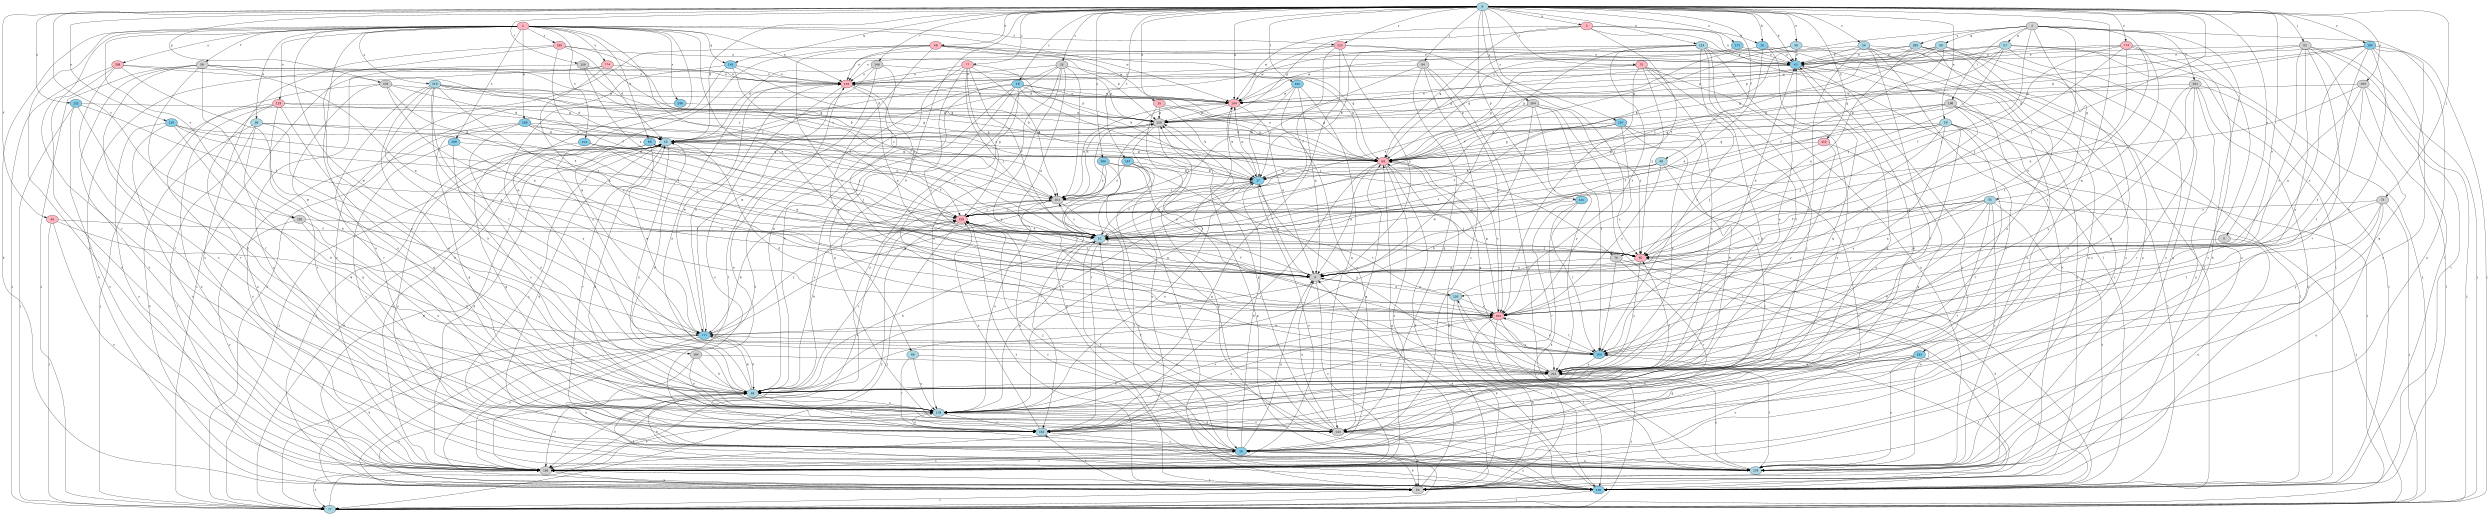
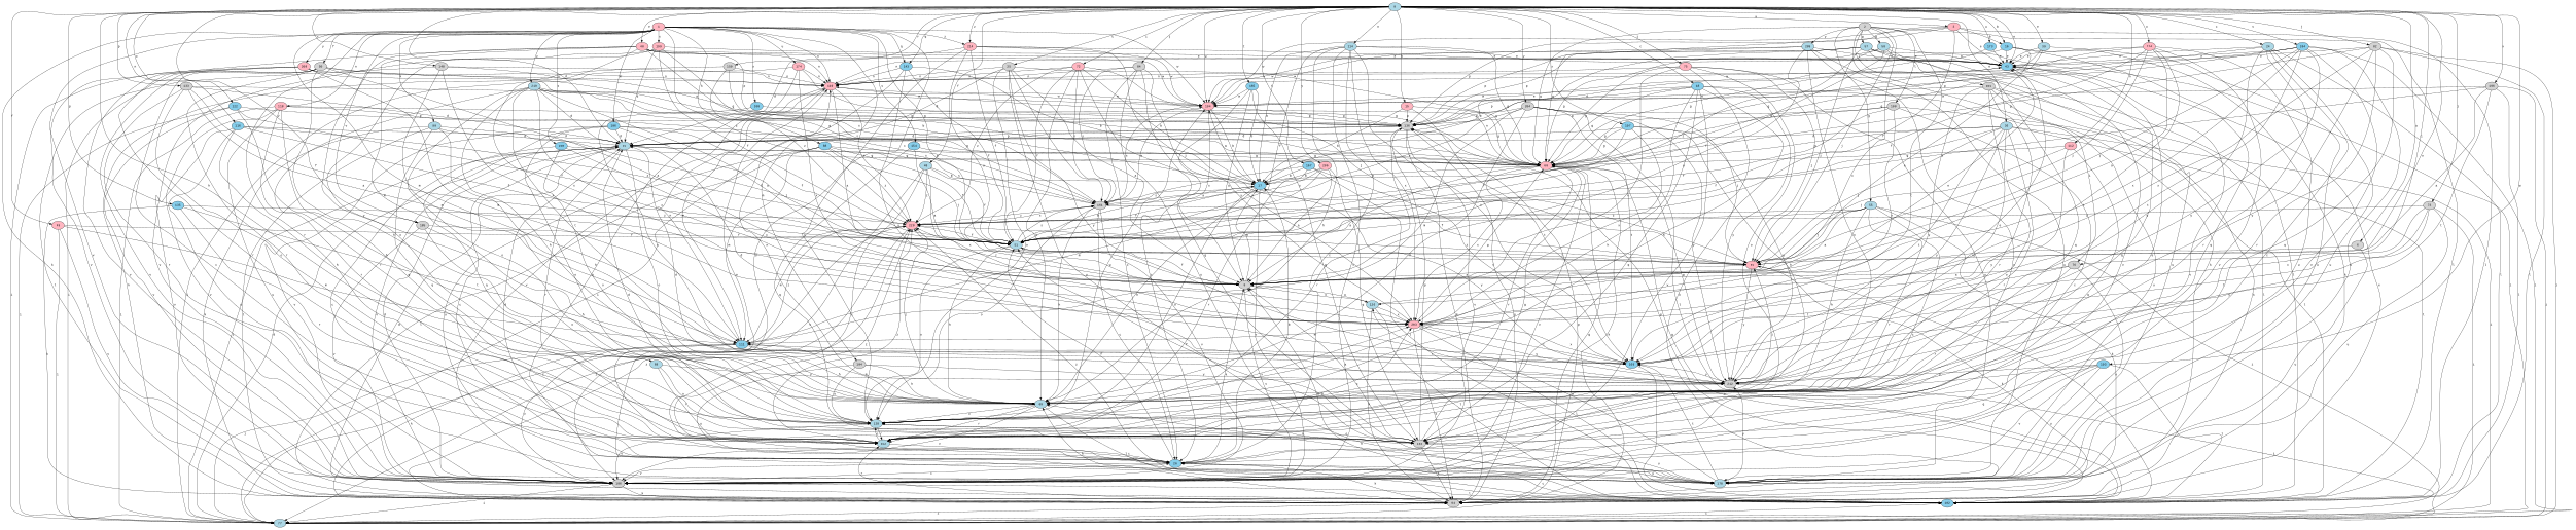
  strict digraph {
    fontname="Liberation Mono"
    node [fillcolor=lightgrey fontname="Liberation Mono" style=filled]
    edge [fontname="Liberation Mono"]
    0 [fillcolor=lightblue]
    3 [fillcolor=lightpink]
    6
    15 [fillcolor=lightpink]
    16 [fillcolor=skyblue]
    18 [fillcolor=skyblue]
    24 [fillcolor=lightblue]
    25
    35 [fillcolor=lightblue]
    36 [fillcolor=lightblue]
    39 [fillcolor=lightblue]
    40 [fillcolor=lightpink]
    43 [fillcolor=skyblue]
    48 [fillcolor=lightblue]
    49 [fillcolor=lightpink]
    68 [fillcolor=lightblue]
    72 [fillcolor=lightpink]
    73
    75 [fillcolor=lightpink]
    76
    82
    84
    112 [fillcolor=lightpink]
    114 [fillcolor=lightblue]
    116 [fillcolor=skyblue]
    122 [fillcolor=skyblue]
    124 [fillcolor=lightpink]
    126 [fillcolor=lightblue]
    133
    135 [fillcolor=skyblue]
    143 [fillcolor=skyblue]
    148
    150
    165 [fillcolor=skyblue]
    167 [fillcolor=skyblue]
    173 [fillcolor=skyblue]
    184 [fillcolor=skyblue]
    185
    193 [fillcolor=skyblue]
    194 [fillcolor=lightpink]
    196
    197 [fillcolor=skyblue]
    204
-   206 [fillcolor=skyblue]
+   206 [fillcolor=lightpink]
    214 [fillcolor=lightpink]
    60 [fillcolor=lightpink]
    102 [fillcolor=skyblue]
    51 [fillcolor=lightblue]
    136
    178 [fillcolor=lightblue]
    85 [fillcolor=lightpink]
    169 [fillcolor=skyblue]
    17 [fillcolor=skyblue]
    8
    94
    119 [fillcolor=lightpink]
    144
    186
    69 [fillcolor=lightblue]
    212
    152 [fillcolor=lightblue]
    26 [fillcolor=skyblue]
    128 [fillcolor=lightblue]
    161
    77 [fillcolor=lightblue]
    111 [fillcolor=skyblue]
    203 [fillcolor=lightpink]
    220 [fillcolor=lightpink]
    1 [fillcolor=lightpink]
    50
    88 [fillcolor=skyblue]
    90 [fillcolor=lightblue]
    104
    106 [fillcolor=skyblue]
    118 [fillcolor=lightpink]
    154 [fillcolor=skyblue]
    160 [fillcolor=skyblue]
    174 [fillcolor=lightpink]
    199 [fillcolor=lightpink]
    200 [fillcolor=skyblue]
    208 [fillcolor=lightpink]
    219 [fillcolor=lightblue]
    2
    55 [fillcolor=lightblue]
    57 [fillcolor=lightblue]
    58 [fillcolor=lightblue]
    100
    101
    209 [fillcolor=lightblue]
    0 -> 3 [label=a]
    0 -> 6 [label=a]
    0 -> 15 [label=b]
    0 -> 16 [label=b]
    0 -> 18 [label=c]
    0 -> 24 [label=c]
    0 -> 25 [label=c]
    0 -> 35 [label=d]
    0 -> 36 [label=e]
    0 -> 39 [label=e]
    0 -> 40 [label=e]
    0 -> 43 [label=e]
    0 -> 48 [label=f]
    0 -> 49 [label=f]
    0 -> 68 [label=h]
    0 -> 72 [label=i]
    0 -> 73 [label=i]
    0 -> 75 [label=i]
    0 -> 76 [label=i]
    0 -> 82 [label=j]
    0 -> 84 [label=j]
    0 -> 112 [label=n]
    0 -> 114 [label=n]
    0 -> 116 [label=n]
    0 -> 122 [label=o]
    0 -> 124 [label=o]
    0 -> 126 [label=o]
    0 -> 133 [label=p]
    0 -> 135 [label=p]
    0 -> 143 [label=q]
    0 -> 148 [label=r]
    0 -> 150 [label=r]
    0 -> 165 [label=t]
    0 -> 167 [label=t]
    0 -> 173 [label=u]
    0 -> 184 [label=v]
    0 -> 185 [label=v]
    0 -> 193 [label=w]
    0 -> 194 [label=w]
    0 -> 196 [label=x]
    0 -> 197 [label=x]
    0 -> 204 [label=y]
    0 -> 206 [label=y]
    0 -> 214 [label=z]
    3 -> 16 [label=b]
    3 -> 43 [label=e]
    3 -> 194 [label=w]
    3 -> 60 [label=g]
    3 -> 102 [label=l]
    3 -> 51 [label=f]
    3 -> 136 [label=p]
    6 -> 178 [label=u]
    6 -> 85 [label=j]
    15 -> 60 [label=g]
    15 -> 136 [label=p]
    15 -> 169 [label=t]
    15 -> 17 [label=b]
    16 -> 43 [label=e]
    16 -> 8 [label=a]
    16 -> 94 [label=k]
    16 -> 119 [label=n]
    16 -> 144 [label=q]
    18 -> 76 [label=i]
    18 -> 194 [label=w]
    18 -> 60 [label=g]
    18 -> 136 [label=p]
    18 -> 94 [label=k]
    18 -> 144 [label=q]
    18 -> 186 [label=v]
    18 -> 69 [label=h]
    18 -> 212 [label=y]
    24 -> 43 [label=e]
    24 -> 102 [label=l]
    24 -> 178 [label=u]
    24 -> 17 [label=b]
    24 -> 212 [label=y]
    24 -> 152 [label=r]
    24 -> 26 [label=c]
    25 -> 35 [label=d]
    25 -> 60 [label=g]
    25 -> 178 [label=u]
    25 -> 8 [label=a]
    25 -> 119 [label=n]
    25 -> 212 [label=y]
    25 -> 128 [label=o]
    25 -> 161 [label=s]
    35 -> 60 [label=g]
    35 -> 136 [label=p]
    35 -> 186 [label=v]
    35 -> 152 [label=r]
    35 -> 26 [label=c]
    35 -> 128 [label=o]
    35 -> 161 [label=s]
    35 -> 77 [label=i]
    36 -> 35 [label=d]
    36 -> 60 [label=g]
    36 -> 102 [label=l]
    36 -> 51 [label=f]
    36 -> 85 [label=j]
    36 -> 169 [label=t]
    36 -> 212 [label=y]
    36 -> 152 [label=r]
    36 -> 128 [label=o]
    36 -> 77 [label=i]
    39 -> 35 [label=d]
    39 -> 43 [label=e]
    39 -> 60 [label=g]
    39 -> 178 [label=u]
    40 -> 43 [label=e]
    40 -> 194 [label=w]
    40 -> 60 [label=g]
    40 -> 136 [label=p]
    40 -> 119 [label=n]
    40 -> 186 [label=v]
    40 -> 212 [label=y]
    40 -> 111 [label=m]
    40 -> 203 [label=x]
    43 -> 119 [label=n]
    43 -> 144 [label=q]
    43 -> 186 [label=v]
    48 -> 51 [label=f]
    48 -> 17 [label=b]
    48 -> 186 [label=v]
    48 -> 26 [label=c]
    48 -> 203 [label=x]
    48 -> 220 [label=z]
    49 -> 51 [label=f]
    49 -> 186 [label=v]
    49 -> 77 [label=i]
    49 -> 111 [label=m]
    68 -> 212 [label=y]
    68 -> 152 [label=r]
    68 -> 128 [label=o]
    72 -> 51 [label=f]
    72 -> 85 [label=j]
    72 -> 17 [label=b]
    72 -> 119 [label=n]
    72 -> 69 [label=h]
    72 -> 161 [label=s]
    72 -> 203 [label=x]
    72 -> 220 [label=z]
    73 -> 178 [label=u]
    73 -> 169 [label=t]
    73 -> 212 [label=y]
    73 -> 77 [label=i]
    73 -> 203 [label=x]
    73 -> 220 [label=z]
    75 -> 60 [label=g]
    75 -> 178 [label=u]
    75 -> 85 [label=j]
    75 -> 119 [label=n]
    75 -> 69 [label=h]
    75 -> 128 [label=o]
    75 -> 203 [label=x]
    76 -> 178 [label=u]
    76 -> 169 [label=t]
    76 -> 8 [label=a]
    76 -> 152 [label=r]
    82 -> 43 [label=e]
    82 -> 60 [label=g]
    82 -> 102 [label=l]
    82 -> 144 [label=q]
    82 -> 212 [label=y]
    82 -> 152 [label=r]
    82 -> 77 [label=i]
    82 -> 203 [label=x]
    84 -> 178 [label=u]
    84 -> 119 [label=n]
    84 -> 144 [label=q]
    84 -> 26 [label=c]
    84 -> 161 [label=s]
    84 -> 203 [label=x]
    112 -> 60 [label=g]
    112 -> 85 [label=j]
    112 -> 144 [label=q]
    112 -> 212 [label=y]
    114 -> 43 [label=e]
    114 -> 60 [label=g]
    114 -> 51 [label=f]
    114 -> 169 [label=t]
    114 -> 17 [label=b]
    114 -> 186 [label=v]
    114 -> 69 [label=h]
    114 -> 26 [label=c]
    114 -> 203 [label=x]
    116 -> 35 [label=d]
    116 -> 51 [label=f]
    116 -> 178 [label=u]
    116 -> 186 [label=v]
    116 -> 69 [label=h]
    116 -> 220 [label=z]
    122 -> 51 [label=f]
    122 -> 136 [label=p]
    122 -> 186 [label=v]
    122 -> 69 [label=h]
    122 -> 77 [label=i]
    124 -> 43 [label=e]
    124 -> 194 [label=w]
    124 -> 51 [label=f]
    124 -> 178 [label=u]
    124 -> 85 [label=j]
    124 -> 169 [label=t]
    124 -> 8 [label=a]
    124 -> 186 [label=v]
    126 -> 43 [label=e]
    126 -> 102 [label=l]
    126 -> 8 [label=a]
    126 -> 94 [label=k]
    126 -> 203 [label=x]
    133 -> 35 [label=d]
    133 -> 194 [label=w]
    133 -> 51 [label=f]
    133 -> 8 [label=a]
    133 -> 152 [label=r]
    133 -> 128 [label=o]
    135 -> 169 [label=t]
    135 -> 94 [label=k]
    135 -> 152 [label=r]
    135 -> 220 [label=z]
    143 -> 51 [label=f]
    143 -> 17 [label=b]
    143 -> 119 [label=n]
    143 -> 212 [label=y]
    143 -> 77 [label=i]
    148 -> 102 [label=l]
    148 -> 136 [label=p]
    148 -> 119 [label=n]
    148 -> 111 [label=m]
    148 -> 203 [label=x]
    150 -> 60 [label=g]
    150 -> 94 [label=k]
    150 -> 119 [label=n]
    150 -> 220 [label=z]
    165 -> 194 [label=w]
    165 -> 17 [label=b]
    165 -> 8 [label=a]
    165 -> 144 [label=q]
    165 -> 26 [label=c]
    167 -> 102 [label=l]
    167 -> 169 [label=t]
    167 -> 17 [label=b]
    167 -> 152 [label=r]
    167 -> 161 [label=s]
    173 -> 43 [label=e]
    173 -> 60 [label=g]
    184 -> 43 [label=e]
    184 -> 60 [label=g]
    184 -> 136 [label=p]
    184 -> 178 [label=u]
+   184 -> 85 [label=j]
    184 -> 169 [label=t]
    184 -> 186 [label=v]
    184 -> 212 [label=y]
    184 -> 77 [label=i]
    184 -> 203 [label=x]
    185 -> 51 [label=f]
    185 -> 186 [label=v]
    185 -> 69 [label=h]
    185 -> 128 [label=o]
    193 -> 102 [label=l]
    193 -> 178 [label=u]
    193 -> 144 [label=q]
    193 -> 186 [label=v]
    193 -> 212 [label=y]
    193 -> 128 [label=o]
    194 -> 136 [label=p]
    194 -> 17 [label=b]
    194 -> 8 [label=a]
    194 -> 161 [label=s]
    196 -> 194 [label=w]
    196 -> 102 [label=l]
    196 -> 169 [label=t]
    196 -> 8 [label=a]
    196 -> 77 [label=i]
    196 -> 220 [label=z]
    197 -> 35 [label=d]
    197 -> 60 [label=g]
    197 -> 51 [label=f]
    197 -> 69 [label=h]
    197 -> 212 [label=y]
    197 -> 203 [label=x]
    204 -> 102 [label=l]
    204 -> 136 [label=p]
    204 -> 85 [label=j]
    204 -> 169 [label=t]
    204 -> 69 [label=h]
    204 -> 212 [label=y]
    204 -> 161 [label=s]
    204 -> 111 [label=m]
    206 -> 17 [label=b]
    206 -> 8 [label=a]
    206 -> 144 [label=q]
    206 -> 161 [label=s]
    206 -> 111 [label=m]
    214 -> 35 [label=d]
    214 -> 43 [label=e]
    214 -> 194 [label=w]
    214 -> 51 [label=f]
    214 -> 85 [label=j]
    214 -> 8 [label=a]
    214 -> 128 [label=o]
    60 -> 17 [label=b]
    60 -> 8 [label=a]
    60 -> 94 [label=k]
    60 -> 119 [label=n]
    60 -> 186 [label=v]
    60 -> 152 [label=r]
    60 -> 203 [label=x]
    102 -> 35 [label=d]
    102 -> 60 [label=g]
    102 -> 136 [label=p]
    102 -> 85 [label=j]
    102 -> 8 [label=a]
    102 -> 26 [label=c]
    102 -> 77 [label=i]
    102 -> 220 [label=z]
    51 -> 85 [label=j]
    51 -> 17 [label=b]
    51 -> 69 [label=h]
    51 -> 128 [label=o]
    51 -> 161 [label=s]
    136 -> 35 [label=d]
    136 -> 43 [label=e]
    136 -> 94 [label=k]
    136 -> 186 [label=v]
    136 -> 152 [label=r]
    178 -> 126 [label=u]
    178 -> 169 [label=t]
    178 -> 69 [label=h]
    178 -> 212 [label=y]
    85 -> 8 [label=a]
    85 -> 94 [label=k]
    85 -> 212 [label=y]
    85 -> 220 [label=z]
    169 -> 35 [label=d]
    169 -> 102 [label=l]
    169 -> 212 [label=y]
    169 -> 203 [label=x]
    17 -> 194 [label=w]
    17 -> 51 [label=f]
    17 -> 186 [label=v]
    17 -> 69 [label=h]
    17 -> 212 [label=y]
    17 -> 128 [label=o]
    17 -> 161 [label=s]
    8 -> 126 [label=o]
    8 -> 51 [label=f]
    8 -> 17 [label=b]
    8 -> 186 [label=v]
    8 -> 220 [label=z]
    94 -> 43 [label=e]
    94 -> 60 [label=g]
    94 -> 136 [label=p]
    94 -> 69 [label=h]
    94 -> 152 [label=r]
    94 -> 77 [label=i]
    94 -> 220 [label=z]
    119 -> 194 [label=w]
    119 -> 8 [label=a]
    119 -> 186 [label=v]
    119 -> 111 [label=m]
    119 -> 220 [label=z]
    144 -> 35 [label=d]
    144 -> 43 [label=e]
    144 -> 60 [label=g]
    144 -> 51 [label=f]
    144 -> 136 [label=p]
    144 -> 178 [label=u]
    144 -> 8 [label=a]
    144 -> 94 [label=k]
    144 -> 128 [label=o]
    186 -> 35 [label=d]
    186 -> 102 [label=l]
    186 -> 94 [label=k]
    186 -> 26 [label=c]
    186 -> 77 [label=i]
    69 -> 35 [label=d]
    69 -> 102 [label=l]
    69 -> 85 [label=j]
    69 -> 119 [label=n]
    69 -> 186 [label=v]
    69 -> 152 [label=r]
    69 -> 128 [label=o]
    69 -> 111 [label=m]
    69 -> 220 [label=z]
    212 -> 43 [label=e]
    212 -> 60 [label=g]
    212 -> 69 [label=h]
    212 -> 77 [label=i]
    152 -> 26 [label=c]
    152 -> 128 [label=o]
    152 -> 203 [label=x]
    152 -> 220 [label=z]
    26 -> 35 [label=d]
    26 -> 51 [label=f]
    26 -> 178 [label=u]
    26 -> 17 [label=b]
    26 -> 8 [label=a]
    26 -> 94 [label=k]
    26 -> 119 [label=n]
    26 -> 186 [label=v]
    26 -> 220 [label=z]
    128 -> 194 [label=w]
    128 -> 144 [label=q]
    128 -> 186 [label=v]
    128 -> 152 [label=r]
    128 -> 203 [label=x]
    161 -> 194 [label=w]
    161 -> 85 [label=j]
    161 -> 186 [label=v]
    161 -> 69 [label=h]
    161 -> 26 [label=c]
    161 -> 128 [label=o]
    161 -> 220 [label=z]
    77 -> 35 [label=d]
    77 -> 136 [label=p]
    77 -> 220 [label=z]
    111 -> 169 [label=t]
    111 -> 94 [label=k]
    111 -> 119 [label=n]
    111 -> 186 [label=v]
    111 -> 69 [label=h]
    111 -> 77 [label=i]
    111 -> 220 [label=z]
    203 -> 60 [label=g]
    203 -> 102 [label=l]
    203 -> 169 [label=t]
    203 -> 94 [label=k]
    203 -> 212 [label=y]
    203 -> 111 [label=m]
    220 -> 51 [label=f]
    220 -> 161 [label=s]
    220 -> 77 [label=i]
    220 -> 111 [label=m]
    1 -> 143 [label=q]
    1 -> 185 [label=v]
    1 -> 194 [label=w]
    1 -> 214 [label=z]
    1 -> 178 [label=u]
    1 -> 8 [label=a]
    1 -> 94 [label=k]
    1 -> 119 [label=n]
    1 -> 186 [label=v]
    1 -> 152 [label=r]
    1 -> 111 [label=m]
    1 -> 220 [label=z]
    1 -> 50 [label=f]
    1 -> 88 [label=k]
    1 -> 90 [label=k]
    1 -> 104 [label=m]
    1 -> 106 [label=m]
    1 -> 118 [label=n]
    1 -> 154 [label=s]
    1 -> 160 [label=s]
    1 -> 174 [label=u]
    1 -> 199 [label=x]
    1 -> 200 [label=x]
    1 -> 208 [label=y]
    1 -> 219 [label=z]
    50 -> 17 [label=b]
    50 -> 8 [label=a]
    50 -> 119 [label=n]
    50 -> 186 [label=v]
    50 -> 69 [label=h]
    50 -> 152 [label=r]
    50 -> 26 [label=c]
    50 -> 77 [label=i]
    88 -> 60 [label=g]
    88 -> 102 [label=l]
    88 -> 51 [label=f]
    88 -> 178 [label=u]
    88 -> 85 [label=j]
    88 -> 111 [label=m]
    88 -> 220 [label=z]
    90 -> 35 [label=d]
    90 -> 102 [label=l]
    90 -> 51 [label=f]
    90 -> 94 [label=k]
    90 -> 144 [label=q]
    90 -> 69 [label=h]
    104 -> 178 [label=u]
    104 -> 69 [label=h]
    104 -> 212 [label=y]
    104 -> 128 [label=o]
    106 -> 35 [label=d]
    106 -> 60 [label=g]
    106 -> 51 [label=f]
    106 -> 85 [label=j]
    106 -> 144 [label=q]
    106 -> 186 [label=v]
    106 -> 128 [label=o]
    118 -> 136 [label=p]
    118 -> 178 [label=u]
    118 -> 144 [label=q]
    118 -> 186 [label=v]
    118 -> 152 [label=r]
    118 -> 161 [label=s]
    118 -> 77 [label=i]
    154 -> 60 [label=g]
    154 -> 8 [label=a]
    154 -> 144 [label=q]
    160 -> 60 [label=g]
    160 -> 26 [label=c]
    160 -> 128 [label=o]
    160 -> 203 [label=x]
    174 -> 60 [label=g]
    174 -> 178 [label=u]
    174 -> 119 [label=n]
    174 -> 77 [label=i]
    174 -> 203 [label=x]
    199 -> 35 [label=d]
    199 -> 43 [label=e]
    199 -> 51 [label=f]
    199 -> 186 [label=v]
    199 -> 128 [label=o]
    199 -> 161 [label=s]
    200 -> 136 [label=p]
    200 -> 212 [label=y]
    208 -> 119 [label=n]
    208 -> 186 [label=v]
    208 -> 152 [label=r]
    208 -> 161 [label=s]
    208 -> 77 [label=i]
    208 -> 111 [label=m]
    219 -> 35 [label=d]
    219 -> 194 [label=w]
    219 -> 60 [label=g]
    219 -> 169 [label=t]
    219 -> 8 [label=a]
    219 -> 69 [label=h]
    219 -> 152 [label=r]
    219 -> 128 [label=o]
    219 -> 161 [label=c]
    219 -> 203 [label=x]
    2 -> 60 [label=g]
    2 -> 102 [label=l]
    2 -> 85 [label=j]
    2 -> 169 [label=t]
    2 -> 94 [label=k]
    2 -> 203 [label=x]
    2 -> 55 [label=g]
    2 -> 57 [label=g]
    2 -> 58 [label=g]
    2 -> 100 [label=l]
    2 -> 101 [label=l]
    2 -> 209 [label=y]
    55 -> 51 [label=f]
    55 -> 85 [label=j]
    55 -> 8 [label=a]
    55 -> 94 [label=k]
    55 -> 69 [label=h]
    55 -> 152 [label=r]
    55 -> 26 [label=c]
    55 -> 77 [label=i]
    55 -> 220 [label=z]
    57 -> 43 [label=e]
    57 -> 194 [label=w]
    57 -> 102 [label=l]
    57 -> 136 [label=p]
    57 -> 178 [label=u]
    57 -> 85 [label=j]
    57 -> 17 [label=b]
    57 -> 77 [label=i]
    58 -> 43 [label=e]
    58 -> 60 [label=g]
    58 -> 51 [label=f]
    58 -> 144 [label=q]
    58 -> 186 [label=v]
    58 -> 220 [label=z]
    100 -> 60 [label=g]
    100 -> 102 [label=l]
    100 -> 51 [label=f]
    100 -> 136 [label=p]
    100 -> 26 [label=c]
    100 -> 203 [label=x]
    101 -> 194 [label=w]
    101 -> 102 [label=l]
    101 -> 178 [label=u]
    101 -> 94 [label=k]
    101 -> 212 [label=y]
    101 -> 152 [label=r]
    101 -> 128 [label=o]
    209 -> 43 [label=e]
    209 -> 194 [label=w]
    209 -> 136 [label=p]
    209 -> 178 [label=u]
    209 -> 8 [label=a]
    209 -> 186 [label=v]
    209 -> 128 [label=o]
  }
